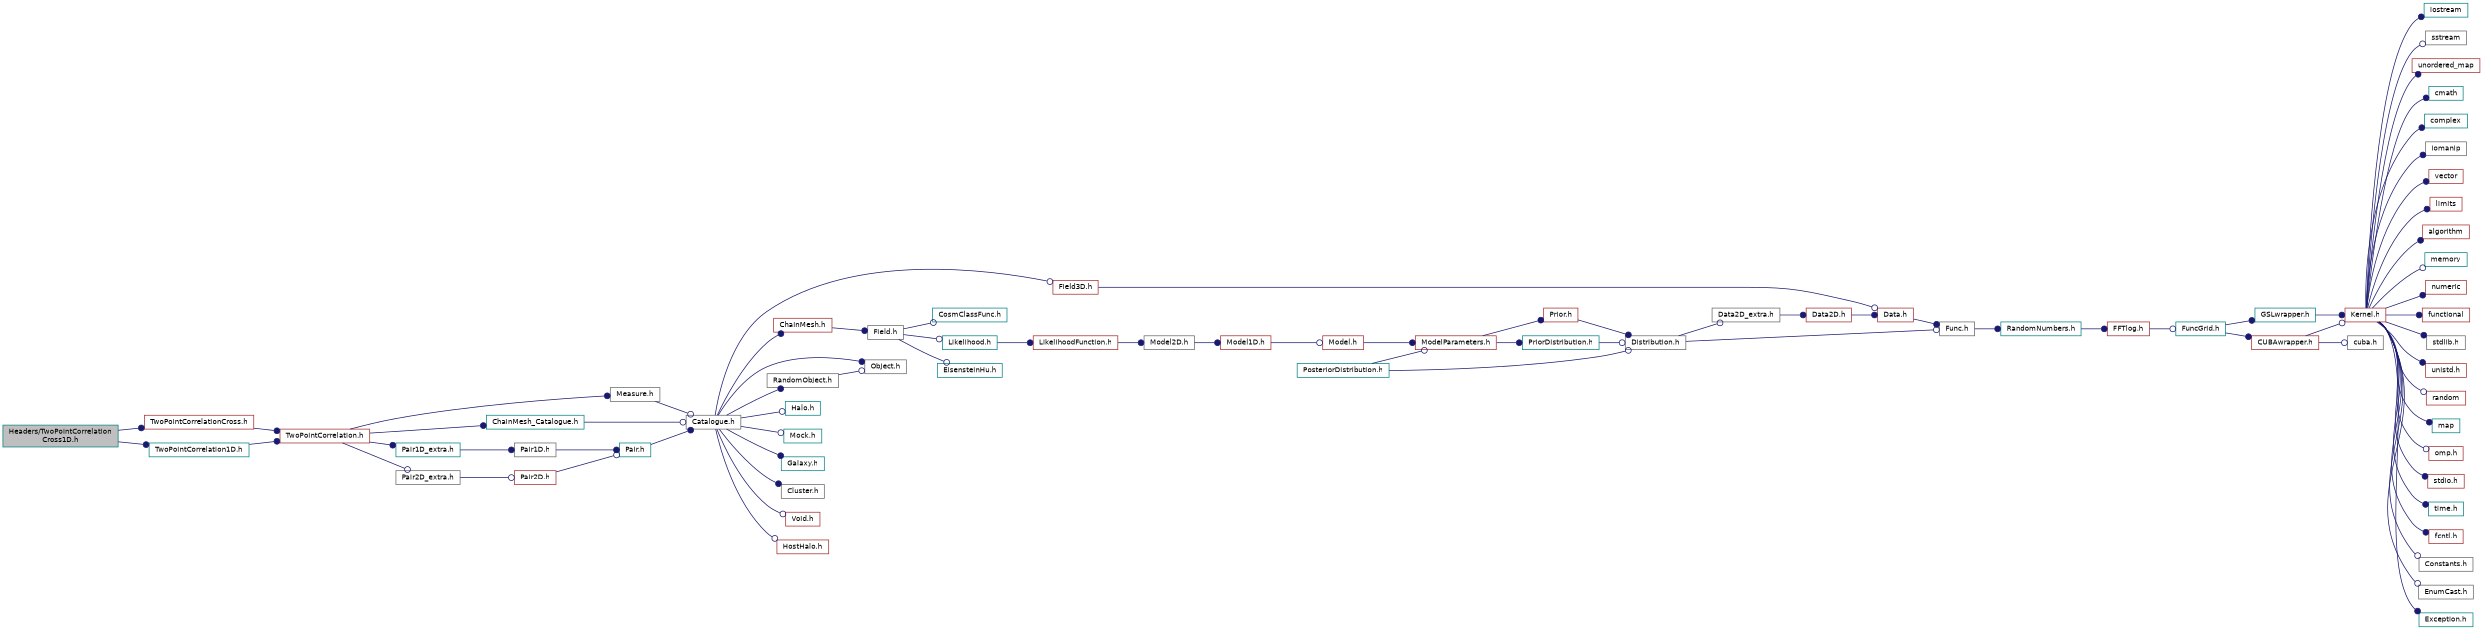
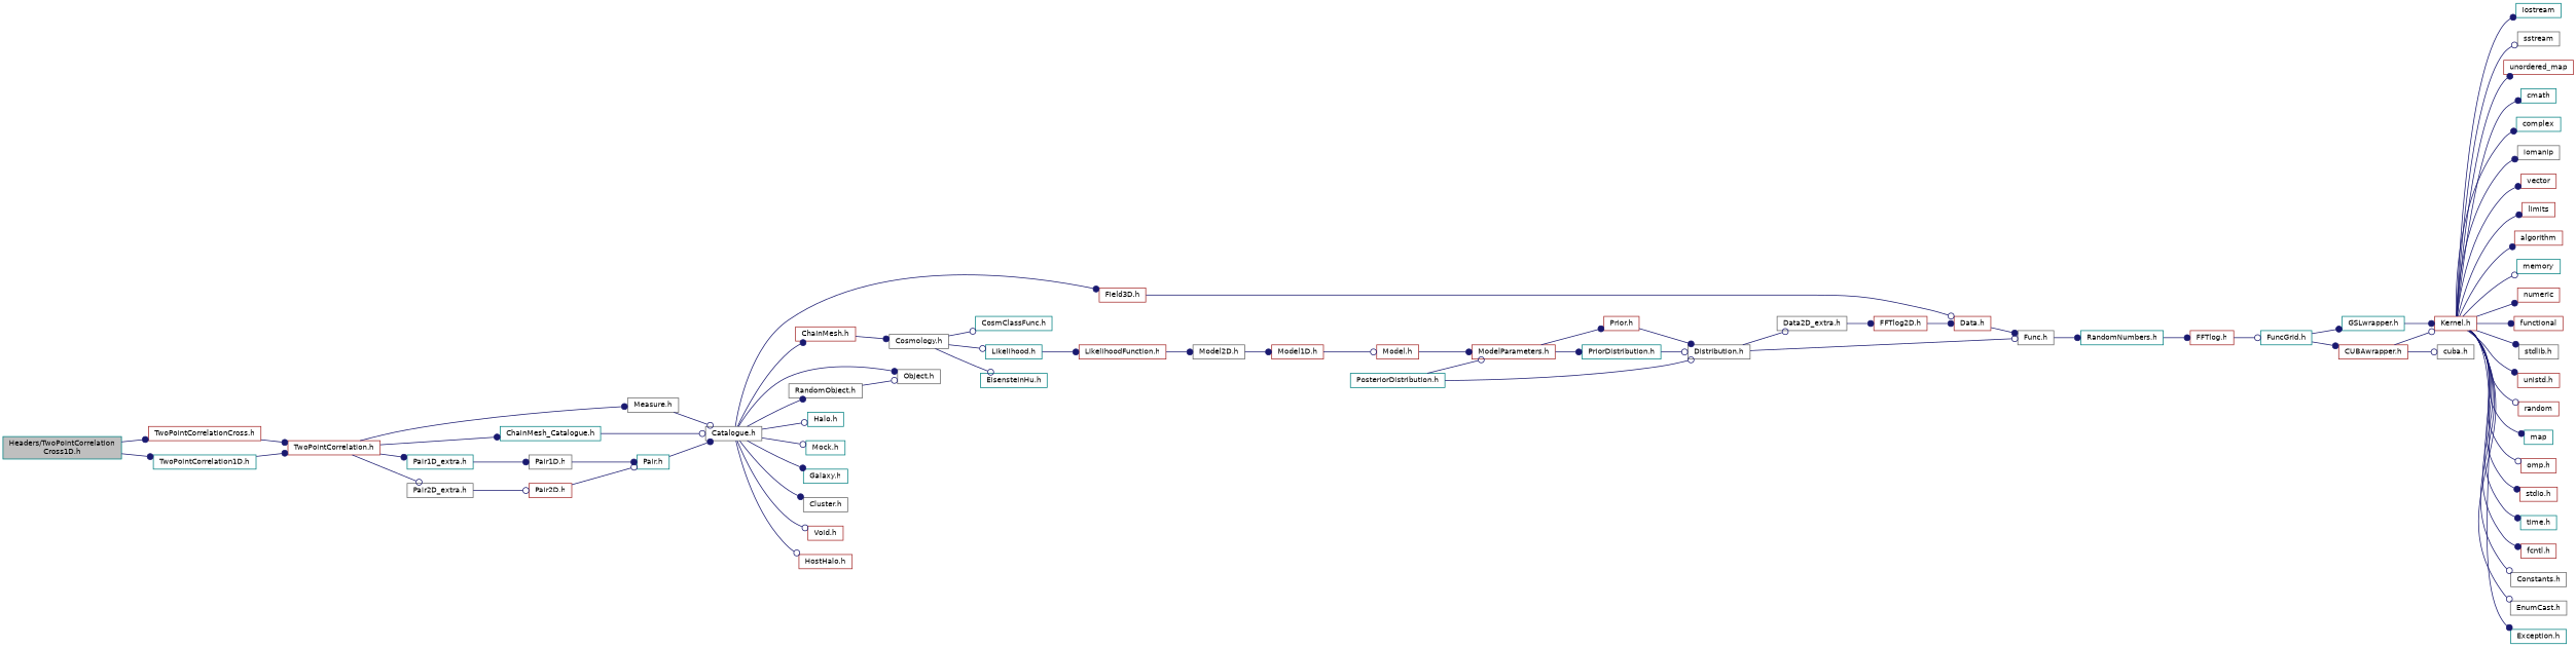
  digraph {
    rankdir=LR
    node [color=brown fillcolor=white fontname=Helvetica fontsize=10 shape=record style=filled]
    edge [arrowhead=dot color=midnightblue fontname=Helvetica fontsize=10 labelfontname=Helvetica labelfontsize=10 style=solid]
    n1 [color=teal fillcolor=grey75 fontcolor=black height=0.2 label="Headers/TwoPointCorrelation\lCross1D.h" width=0.4]
    n2 [height=0.2 label="TwoPointCorrelationCross.h" width=0.4]
    n3 [color=teal height=0.2 label="TwoPointCorrelation1D.h" width=0.4]
    n4 [height=0.2 label="TwoPointCorrelation.h" width=0.4]
    n5 [color=gray40 height=0.2 label="Measure.h" width=0.4]
    n6 [color=teal height=0.2 label="ChainMesh_Catalogue.h" width=0.4]
    n7 [color=teal height=0.2 label="Pair1D_extra.h" width=0.4]
    n8 [color=gray40 height=0.2 label="Pair2D_extra.h" width=0.4]
    n9 [color=gray40 height=0.2 label="Catalogue.h" width=0.4]
    n10 [color=gray40 height=0.2 label="Pair1D.h" width=0.4]
    n11 [height=0.2 label="Pair2D.h" width=0.4]
    n12 [height=0.2 label="Field3D.h" width=0.4]
    n13 [height=0.2 label="ChainMesh.h" width=0.4]
    n14 [color=gray40 height=0.2 label="Object.h" width=0.4]
    n15 [color=gray40 height=0.2 label="RandomObject.h" width=0.4]
    n16 [color=teal height=0.2 label="Halo.h" width=0.4]
    n17 [color=teal height=0.2 label="Mock.h" width=0.4]
    n18 [color=teal height=0.2 label="Galaxy.h" width=0.4]
    n19 [color=gray40 height=0.2 label="Cluster.h" width=0.4]
    n20 [height=0.2 label="Void.h" width=0.4]
    n21 [height=0.2 label="HostHalo.h" width=0.4]
    n22 [height=0.2 label="Data.h" width=0.4]
-   n23 [color=gray40 height=0.2 label="Field.h" width=0.4]
+   n23 [color=gray40 height=0.2 label="Cosmology.h" width=0.4]
    n24 [color=gray40 height=0.2 label="Func.h" width=0.4]
    n25 [color=teal height=0.2 label="RandomNumbers.h" width=0.4]
    n26 [height=0.2 label="FFTlog.h" width=0.4]
    n27 [color=teal height=0.2 label="FuncGrid.h" width=0.4]
    n28 [color=teal height=0.2 label="GSLwrapper.h" width=0.4]
    n29 [height=0.2 label="CUBAwrapper.h" width=0.4]
    n30 [height=0.2 label="Kernel.h" width=0.4]
    n31 [color=gray40 height=0.2 label="cuba.h" width=0.4]
    n32 [color=teal height=0.2 label=iostream width=0.4]
    n33 [color=gray40 height=0.2 label=sstream width=0.4]
    n34 [height=0.2 label=unordered_map width=0.4]
    n35 [color=teal height=0.2 label=cmath width=0.4]
    n36 [color=teal height=0.2 label=complex width=0.4]
    n37 [color=gray40 height=0.2 label=iomanip width=0.4]
    n38 [height=0.2 label=vector width=0.4]
    n39 [height=0.2 label=limits width=0.4]
    n40 [height=0.2 label=algorithm width=0.4]
    n41 [color=teal height=0.2 label=memory width=0.4]
    n42 [height=0.2 label=numeric width=0.4]
    n43 [height=0.2 label=functional width=0.4]
    n44 [color=gray40 height=0.2 label="stdlib.h" width=0.4]
    n45 [height=0.2 label="unistd.h" width=0.4]
    n46 [height=0.2 label=random width=0.4]
    n47 [color=teal height=0.2 label=map width=0.4]
    n48 [height=0.2 label="omp.h" width=0.4]
    n49 [height=0.2 label="stdio.h" width=0.4]
    n50 [color=teal height=0.2 label="time.h" width=0.4]
    n51 [height=0.2 label="fcntl.h" width=0.4]
    n52 [color=gray40 height=0.2 label="Constants.h" width=0.4]
    n53 [color=gray40 height=0.2 label="EnumCast.h" width=0.4]
    n54 [color=teal height=0.2 label="Exception.h" width=0.4]
    n55 [color=teal height=0.2 label="Likelihood.h" width=0.4]
    n56 [color=teal height=0.2 label="EisensteinHu.h" width=0.4]
    n57 [color=teal height=0.2 label="CosmClassFunc.h" width=0.4]
    n58 [height=0.2 label="LikelihoodFunction.h" width=0.4]
    n59 [color=gray40 height=0.2 label="Model2D.h" width=0.4]
    n60 [height=0.2 label="Model1D.h" width=0.4]
    n61 [height=0.2 label="Model.h" width=0.4]
    n62 [height=0.2 label="ModelParameters.h" width=0.4]
    n63 [height=0.2 label="Prior.h" width=0.4]
    n64 [color=teal height=0.2 label="PriorDistribution.h" width=0.4]
    n65 [color=gray40 height=0.2 label="Distribution.h" width=0.4]
    n66 [color=teal height=0.2 label="PosteriorDistribution.h" width=0.4]
    n67 [color=gray40 height=0.2 label="Data2D_extra.h" width=0.4]
-   n68 [height=0.2 label="Data2D.h" width=0.4]
+   n68 [height=0.2 label="FFTlog2D.h" width=0.4]
    n69 [color=teal height=0.2 label="Pair.h" width=0.4]
    n1 -> n2
    n1 -> n3
    n2 -> n4
    n3 -> n4
    n4 -> n5
    n4 -> n6
    n4 -> n7
    n4 -> n8 [arrowhead=odot]
    n5 -> n9 [arrowhead=odot]
    n6 -> n9 [arrowhead=odot]
    n7 -> n10
    n8 -> n11 [arrowhead=odot]
-   n9 -> n12 [arrowhead=odot]
+   n9 -> n12
    n9 -> n13
    n9 -> n14
    n9 -> n15
    n9 -> n16 [arrowhead=odot]
    n9 -> n17 [arrowhead=odot]
    n9 -> n18
    n9 -> n19
    n9 -> n20 [arrowhead=odot]
    n9 -> n21 [arrowhead=odot]
    n10 -> n69
    n11 -> n69 [arrowhead=odot]
    n12 -> n22 [arrowhead=odot]
    n13 -> n23
    n15 -> n14 [arrowhead=odot]
    n22 -> n24
    n23 -> n55 [arrowhead=odot]
    n23 -> n56 [arrowhead=odot]
    n23 -> n57 [arrowhead=odot]
    n24 -> n25
    n25 -> n26
    n26 -> n27 [arrowhead=odot]
    n27 -> n28
    n27 -> n29
    n28 -> n30
    n29 -> n30 [arrowhead=odot]
    n29 -> n31 [arrowhead=odot]
    n30 -> n32
    n30 -> n33 [arrowhead=odot]
    n30 -> n34
    n30 -> n35
    n30 -> n36
    n30 -> n37
    n30 -> n38
    n30 -> n39
    n30 -> n40
    n30 -> n41 [arrowhead=odot]
    n30 -> n42
    n30 -> n43
    n30 -> n44
    n30 -> n45
    n30 -> n46 [arrowhead=odot]
    n30 -> n47
    n30 -> n48 [arrowhead=odot]
    n30 -> n49
    n30 -> n50
    n30 -> n51
    n30 -> n52 [arrowhead=odot]
    n30 -> n53 [arrowhead=odot]
    n30 -> n54
    n55 -> n58
    n58 -> n59
    n59 -> n60
    n60 -> n61 [arrowhead=odot]
    n61 -> n62
    n62 -> n63
    n62 -> n64
    n63 -> n65
    n64 -> n65 [arrowhead=odot]
    n65 -> n24 [arrowhead=odot]
    n65 -> n67 [arrowhead=odot]
    n66 -> n62 [arrowhead=odot]
    n66 -> n65 [arrowhead=odot]
    n67 -> n68
    n68 -> n22
    n69 -> n9
  }
